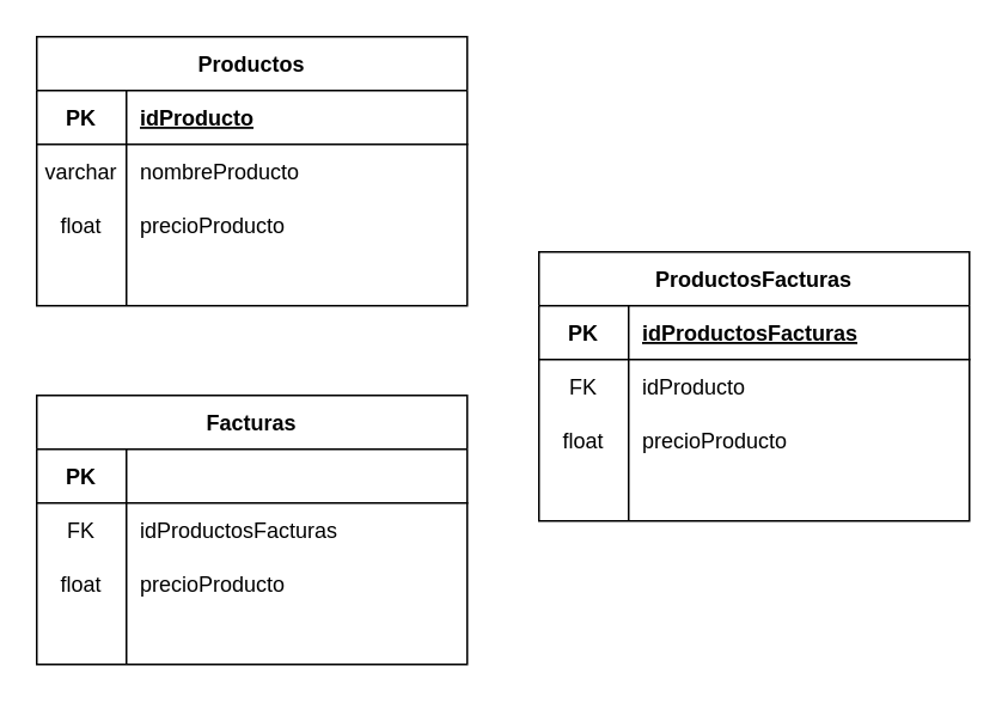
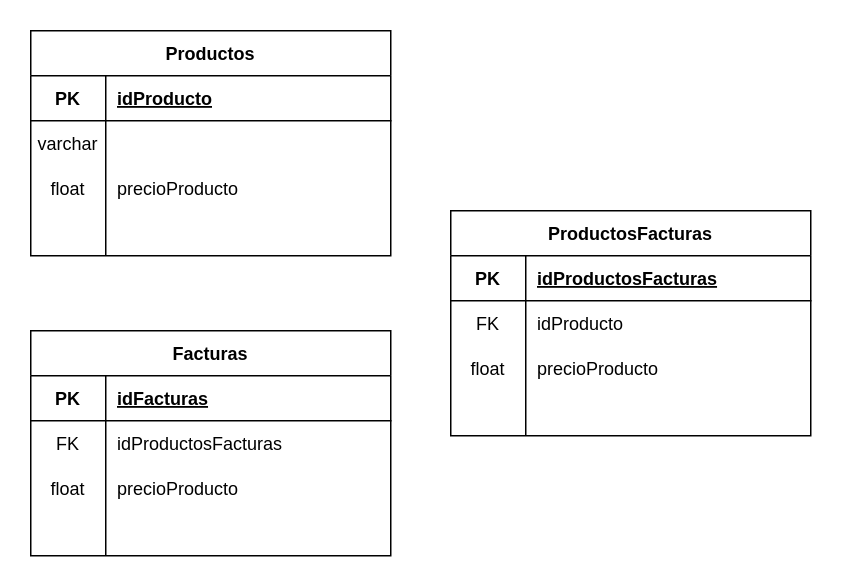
  <mxCell id="0" />
  <mxCell id="1" parent="0" />
  <mxCell id="2" value="Productos" style="shape=table;startSize=30;container=1;collapsible=1;childLayout=tableLayout;fixedRows=1;rowLines=0;fontStyle=1;align=center;resizeLast=1;" vertex="1" parent="1"><mxGeometry x="20" y="20" width="240" height="150" as="geometry" /></mxCell>
  <mxCell id="3" value="" style="shape=partialRectangle;collapsible=0;dropTarget=0;pointerEvents=0;fillColor=none;top=0;left=0;bottom=1;right=0;points=[[0,0.5],[1,0.5]];portConstraint=eastwest;" vertex="1" parent="2"><mxGeometry y="30" width="240" height="30" as="geometry" /></mxCell>
  <mxCell id="4" value="PK" style="shape=partialRectangle;connectable=0;fillColor=none;top=0;left=0;bottom=0;right=0;fontStyle=1;overflow=hidden;" vertex="1" parent="3"><mxGeometry width="50" height="30" as="geometry" /></mxCell>
  <mxCell id="5" value="idProducto" style="shape=partialRectangle;connectable=0;fillColor=none;top=0;left=0;bottom=0;right=0;align=left;spacingLeft=6;fontStyle=5;overflow=hidden;" vertex="1" parent="3"><mxGeometry x="50" width="190" height="30" as="geometry" /></mxCell>
  <mxCell id="6" value="" style="shape=partialRectangle;collapsible=0;dropTarget=0;pointerEvents=0;fillColor=none;top=0;left=0;bottom=0;right=0;points=[[0,0.5],[1,0.5]];portConstraint=eastwest;" vertex="1" parent="2"><mxGeometry y="60" width="240" height="30" as="geometry" /></mxCell>
  <mxCell id="7" value="varchar" style="shape=partialRectangle;connectable=0;fillColor=none;top=0;left=0;bottom=0;right=0;editable=1;overflow=hidden;" vertex="1" parent="6"><mxGeometry width="50" height="30" as="geometry" /></mxCell>
- <mxCell id="8" value="nombreProducto" style="shape=partialRectangle;connectable=0;fillColor=none;top=0;left=0;bottom=0;right=0;align=left;spacingLeft=6;overflow=hidden;" vertex="1" parent="6"><mxGeometry x="50" width="190" height="30" as="geometry" /></mxCell>
  <mxCell id="9" value="" style="shape=partialRectangle;collapsible=0;dropTarget=0;pointerEvents=0;fillColor=none;top=0;left=0;bottom=0;right=0;points=[[0,0.5],[1,0.5]];portConstraint=eastwest;" vertex="1" parent="2"><mxGeometry y="90" width="240" height="30" as="geometry" /></mxCell>
  <mxCell id="10" value="float" style="shape=partialRectangle;connectable=0;fillColor=none;top=0;left=0;bottom=0;right=0;editable=1;overflow=hidden;" vertex="1" parent="9"><mxGeometry width="50" height="30" as="geometry" /></mxCell>
  <mxCell id="11" value="precioProducto" style="shape=partialRectangle;connectable=0;fillColor=none;top=0;left=0;bottom=0;right=0;align=left;spacingLeft=6;overflow=hidden;" vertex="1" parent="9"><mxGeometry x="50" width="190" height="30" as="geometry" /></mxCell>
  <mxCell id="12" value="" style="shape=partialRectangle;collapsible=0;dropTarget=0;pointerEvents=0;fillColor=none;top=0;left=0;bottom=0;right=0;points=[[0,0.5],[1,0.5]];portConstraint=eastwest;" vertex="1" parent="2"><mxGeometry y="120" width="240" height="30" as="geometry" /></mxCell>
  <mxCell id="13" value="" style="shape=partialRectangle;connectable=0;fillColor=none;top=0;left=0;bottom=0;right=0;editable=1;overflow=hidden;" vertex="1" parent="12"><mxGeometry width="50" height="30" as="geometry" /></mxCell>
  <mxCell id="14" value="" style="shape=partialRectangle;connectable=0;fillColor=none;top=0;left=0;bottom=0;right=0;align=left;spacingLeft=6;overflow=hidden;" vertex="1" parent="12"><mxGeometry x="50" width="190" height="30" as="geometry" /></mxCell>
  <mxCell id="15" value="Facturas" style="shape=table;startSize=30;container=1;collapsible=1;childLayout=tableLayout;fixedRows=1;rowLines=0;fontStyle=1;align=center;resizeLast=1;" vertex="1" parent="1"><mxGeometry x="20" y="220" width="240" height="150" as="geometry" /></mxCell>
  <mxCell id="16" value="" style="shape=partialRectangle;collapsible=0;dropTarget=0;pointerEvents=0;fillColor=none;top=0;left=0;bottom=1;right=0;points=[[0,0.5],[1,0.5]];portConstraint=eastwest;" vertex="1" parent="15"><mxGeometry y="30" width="240" height="30" as="geometry" /></mxCell>
  <mxCell id="17" value="PK" style="shape=partialRectangle;connectable=0;fillColor=none;top=0;left=0;bottom=0;right=0;fontStyle=1;overflow=hidden;" vertex="1" parent="16"><mxGeometry width="50" height="30" as="geometry" /></mxCell>
+ <mxCell id="18" value="idFacturas" style="shape=partialRectangle;connectable=0;fillColor=none;top=0;left=0;bottom=0;right=0;align=left;spacingLeft=6;fontStyle=5;overflow=hidden;" vertex="1" parent="16"><mxGeometry x="50" width="190" height="30" as="geometry" /></mxCell>
  <mxCell id="19" value="" style="shape=partialRectangle;collapsible=0;dropTarget=0;pointerEvents=0;fillColor=none;top=0;left=0;bottom=0;right=0;points=[[0,0.5],[1,0.5]];portConstraint=eastwest;" vertex="1" parent="15"><mxGeometry y="60" width="240" height="30" as="geometry" /></mxCell>
  <mxCell id="20" value="FK" style="shape=partialRectangle;connectable=0;fillColor=none;top=0;left=0;bottom=0;right=0;editable=1;overflow=hidden;" vertex="1" parent="19"><mxGeometry width="50" height="30" as="geometry" /></mxCell>
  <mxCell id="21" value="idProductosFacturas" style="shape=partialRectangle;connectable=0;fillColor=none;top=0;left=0;bottom=0;right=0;align=left;spacingLeft=6;overflow=hidden;" vertex="1" parent="19"><mxGeometry x="50" width="190" height="30" as="geometry" /></mxCell>
  <mxCell id="22" value="" style="shape=partialRectangle;collapsible=0;dropTarget=0;pointerEvents=0;fillColor=none;top=0;left=0;bottom=0;right=0;points=[[0,0.5],[1,0.5]];portConstraint=eastwest;" vertex="1" parent="15"><mxGeometry y="90" width="240" height="30" as="geometry" /></mxCell>
  <mxCell id="23" value="float" style="shape=partialRectangle;connectable=0;fillColor=none;top=0;left=0;bottom=0;right=0;editable=1;overflow=hidden;" vertex="1" parent="22"><mxGeometry width="50" height="30" as="geometry" /></mxCell>
  <mxCell id="24" value="precioProducto" style="shape=partialRectangle;connectable=0;fillColor=none;top=0;left=0;bottom=0;right=0;align=left;spacingLeft=6;overflow=hidden;" vertex="1" parent="22"><mxGeometry x="50" width="190" height="30" as="geometry" /></mxCell>
  <mxCell id="25" value="" style="shape=partialRectangle;collapsible=0;dropTarget=0;pointerEvents=0;fillColor=none;top=0;left=0;bottom=0;right=0;points=[[0,0.5],[1,0.5]];portConstraint=eastwest;" vertex="1" parent="15"><mxGeometry y="120" width="240" height="30" as="geometry" /></mxCell>
  <mxCell id="26" value="" style="shape=partialRectangle;connectable=0;fillColor=none;top=0;left=0;bottom=0;right=0;editable=1;overflow=hidden;" vertex="1" parent="25"><mxGeometry width="50" height="30" as="geometry" /></mxCell>
  <mxCell id="27" value="" style="shape=partialRectangle;connectable=0;fillColor=none;top=0;left=0;bottom=0;right=0;align=left;spacingLeft=6;overflow=hidden;" vertex="1" parent="25"><mxGeometry x="50" width="190" height="30" as="geometry" /></mxCell>
  <mxCell id="28" value="ProductosFacturas" style="shape=table;startSize=30;container=1;collapsible=1;childLayout=tableLayout;fixedRows=1;rowLines=0;fontStyle=1;align=center;resizeLast=1;" vertex="1" parent="1"><mxGeometry x="300" y="140" width="240" height="150" as="geometry" /></mxCell>
  <mxCell id="29" value="" style="shape=partialRectangle;collapsible=0;dropTarget=0;pointerEvents=0;fillColor=none;top=0;left=0;bottom=1;right=0;points=[[0,0.5],[1,0.5]];portConstraint=eastwest;" vertex="1" parent="28"><mxGeometry y="30" width="240" height="30" as="geometry" /></mxCell>
  <mxCell id="30" value="PK" style="shape=partialRectangle;connectable=0;fillColor=none;top=0;left=0;bottom=0;right=0;fontStyle=1;overflow=hidden;" vertex="1" parent="29"><mxGeometry width="50" height="30" as="geometry" /></mxCell>
  <mxCell id="31" value="idProductosFacturas" style="shape=partialRectangle;connectable=0;fillColor=none;top=0;left=0;bottom=0;right=0;align=left;spacingLeft=6;fontStyle=5;overflow=hidden;" vertex="1" parent="29"><mxGeometry x="50" width="190" height="30" as="geometry" /></mxCell>
  <mxCell id="32" value="" style="shape=partialRectangle;collapsible=0;dropTarget=0;pointerEvents=0;fillColor=none;top=0;left=0;bottom=0;right=0;points=[[0,0.5],[1,0.5]];portConstraint=eastwest;" vertex="1" parent="28"><mxGeometry y="60" width="240" height="30" as="geometry" /></mxCell>
  <mxCell id="33" value="FK" style="shape=partialRectangle;connectable=0;fillColor=none;top=0;left=0;bottom=0;right=0;editable=1;overflow=hidden;" vertex="1" parent="32"><mxGeometry width="50" height="30" as="geometry" /></mxCell>
  <mxCell id="34" value="idProducto" style="shape=partialRectangle;connectable=0;fillColor=none;top=0;left=0;bottom=0;right=0;align=left;spacingLeft=6;overflow=hidden;" vertex="1" parent="32"><mxGeometry x="50" width="190" height="30" as="geometry" /></mxCell>
  <mxCell id="35" value="" style="shape=partialRectangle;collapsible=0;dropTarget=0;pointerEvents=0;fillColor=none;top=0;left=0;bottom=0;right=0;points=[[0,0.5],[1,0.5]];portConstraint=eastwest;" vertex="1" parent="28"><mxGeometry y="90" width="240" height="30" as="geometry" /></mxCell>
  <mxCell id="36" value="float" style="shape=partialRectangle;connectable=0;fillColor=none;top=0;left=0;bottom=0;right=0;editable=1;overflow=hidden;" vertex="1" parent="35"><mxGeometry width="50" height="30" as="geometry" /></mxCell>
  <mxCell id="37" value="precioProducto" style="shape=partialRectangle;connectable=0;fillColor=none;top=0;left=0;bottom=0;right=0;align=left;spacingLeft=6;overflow=hidden;" vertex="1" parent="35"><mxGeometry x="50" width="190" height="30" as="geometry" /></mxCell>
  <mxCell id="38" value="" style="shape=partialRectangle;collapsible=0;dropTarget=0;pointerEvents=0;fillColor=none;top=0;left=0;bottom=0;right=0;points=[[0,0.5],[1,0.5]];portConstraint=eastwest;" vertex="1" parent="28"><mxGeometry y="120" width="240" height="30" as="geometry" /></mxCell>
  <mxCell id="39" value="" style="shape=partialRectangle;connectable=0;fillColor=none;top=0;left=0;bottom=0;right=0;editable=1;overflow=hidden;" vertex="1" parent="38"><mxGeometry width="50" height="30" as="geometry" /></mxCell>
  <mxCell id="40" value="" style="shape=partialRectangle;connectable=0;fillColor=none;top=0;left=0;bottom=0;right=0;align=left;spacingLeft=6;overflow=hidden;" vertex="1" parent="38"><mxGeometry x="50" width="190" height="30" as="geometry" /></mxCell>
